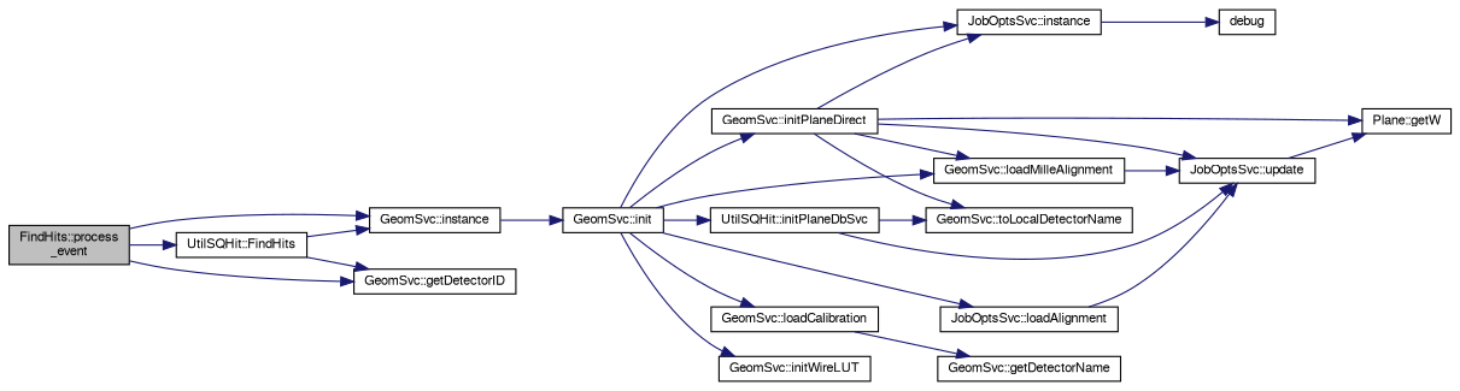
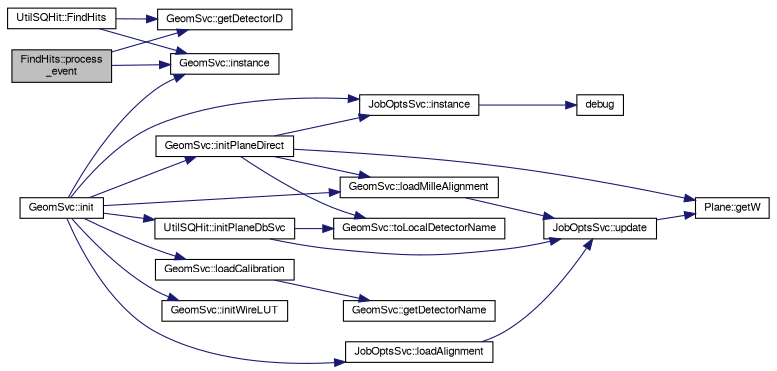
  digraph {
    rankdir=LR
    node [color=black fontname=FreeSans fontsize=10 shape=record]
    edge [color=midnightblue fontname=FreeSans fontsize=10 labelfontname=FreeSans labelfontsize=10 style=solid]
    n1 [fillcolor=grey75 fontcolor=black height=0.2 label="FindHits::process\l_event" style=filled width=0.4]
    n2 [height=0.2 label="UtilSQHit::FindHits" width=0.4]
    n3 [height=0.2 label="GeomSvc::instance" width=0.4]
    n4 [height=0.2 label="GeomSvc::getDetectorID" width=0.4]
    n5 [height=0.2 label="GeomSvc::init" width=0.4]
    n6 [height=0.2 label="UtilSQHit::initPlaneDbSvc" width=0.4]
    n7 [height=0.2 label="GeomSvc::initPlaneDirect" width=0.4]
    n8 [height=0.2 label="JobOptsSvc::instance" width=0.4]
    n9 [height=0.2 label="GeomSvc::loadMilleAlignment" width=0.4]
    n10 [height=0.2 label="JobOptsSvc::loadAlignment" width=0.4]
    n11 [height=0.2 label="GeomSvc::loadCalibration" width=0.4]
    n12 [height=0.2 label="GeomSvc::initWireLUT" width=0.4]
    n13 [height=0.2 label="GeomSvc::toLocalDetectorName" width=0.4]
    n14 [height=0.2 label="JobOptsSvc::update" width=0.4]
    n15 [height=0.2 label="Plane::getW" width=0.4]
    n16 [height=0.2 label=debug width=0.4]
    n17 [height=0.2 label="GeomSvc::getDetectorName" width=0.4]
-   n1 -> n2
    n1 -> n3
    n1 -> n4
    n2 -> n3
    n2 -> n4
-   n3 -> n5
+   n5 -> n3
    n5 -> n6
    n5 -> n7
    n5 -> n8
    n5 -> n9
    n5 -> n10
    n5 -> n11
    n5 -> n12
    n6 -> n13
    n6 -> n14
    n7 -> n8
    n7 -> n9
    n7 -> n13
-   n7 -> n14
    n7 -> n15
    n8 -> n16
    n9 -> n14
    n10 -> n14
    n11 -> n17
    n14 -> n15
  }
